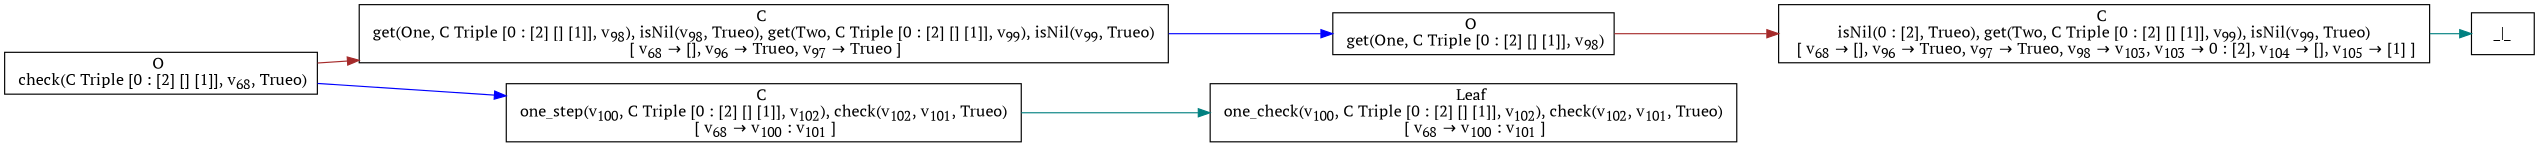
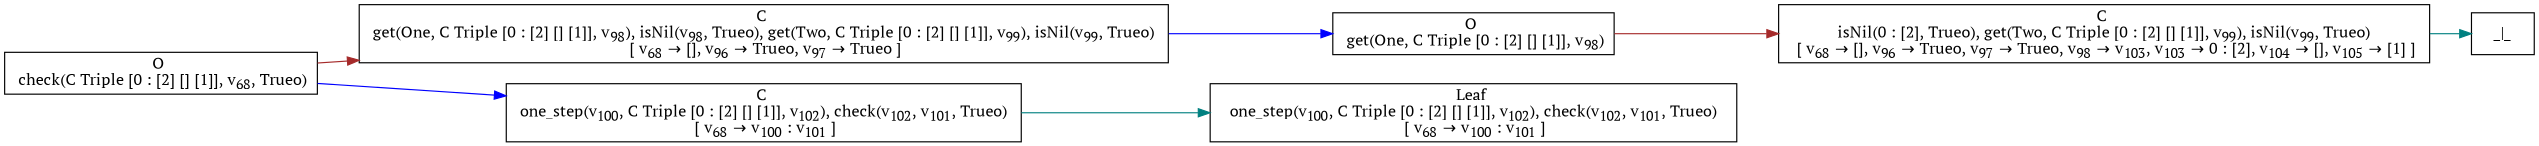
  digraph {
    rankdir=LR
    fontname="PT Serif"
    node [fillcolor=white shape=box style=filled fontname="PT Serif"]
    edge [color=brown arrowhead=normal fontname="PT Serif"]
    n1 [label=<O <BR/> check(C Triple [0 : [2] [] [1]], v<SUB>68</SUB>, Trueo)>]
    n2 [label=<C <BR/> get(One, C Triple [0 : [2] [] [1]], v<SUB>98</SUB>), isNil(v<SUB>98</SUB>, Trueo), get(Two, C Triple [0 : [2] [] [1]], v<SUB>99</SUB>), isNil(v<SUB>99</SUB>, Trueo) <BR/>  [ v<SUB>68</SUB> &rarr; [], v<SUB>96</SUB> &rarr; Trueo, v<SUB>97</SUB> &rarr; Trueo ] >]
    n3 [label=<C <BR/> one_step(v<SUB>100</SUB>, C Triple [0 : [2] [] [1]], v<SUB>102</SUB>), check(v<SUB>102</SUB>, v<SUB>101</SUB>, Trueo) <BR/>  [ v<SUB>68</SUB> &rarr; v<SUB>100</SUB> : v<SUB>101</SUB> ] >]
    n4 [label=<O <BR/> get(One, C Triple [0 : [2] [] [1]], v<SUB>98</SUB>)>]
-   n5 [label=<Leaf <BR/> one_check(v<SUB>100</SUB>, C Triple [0 : [2] [] [1]], v<SUB>102</SUB>), check(v<SUB>102</SUB>, v<SUB>101</SUB>, Trueo) <BR/>  [ v<SUB>68</SUB> &rarr; v<SUB>100</SUB> : v<SUB>101</SUB> ] >]
+   n5 [label=<Leaf <BR/> one_step(v<SUB>100</SUB>, C Triple [0 : [2] [] [1]], v<SUB>102</SUB>), check(v<SUB>102</SUB>, v<SUB>101</SUB>, Trueo) <BR/>  [ v<SUB>68</SUB> &rarr; v<SUB>100</SUB> : v<SUB>101</SUB> ] >]
    n6 [label=<C <BR/> isNil(0 : [2], Trueo), get(Two, C Triple [0 : [2] [] [1]], v<SUB>99</SUB>), isNil(v<SUB>99</SUB>, Trueo) <BR/>  [ v<SUB>68</SUB> &rarr; [], v<SUB>96</SUB> &rarr; Trueo, v<SUB>97</SUB> &rarr; Trueo, v<SUB>98</SUB> &rarr; v<SUB>103</SUB>, v<SUB>103</SUB> &rarr; 0 : [2], v<SUB>104</SUB> &rarr; [], v<SUB>105</SUB> &rarr; [1] ] >]
    n7 [label=<_|_>]
    n1 -> n2
    n1 -> n3 [color=blue]
    n2 -> n4 [color=blue]
    n3 -> n5 [color=teal]
    n4 -> n6
    n6 -> n7 [color=teal]
  }
